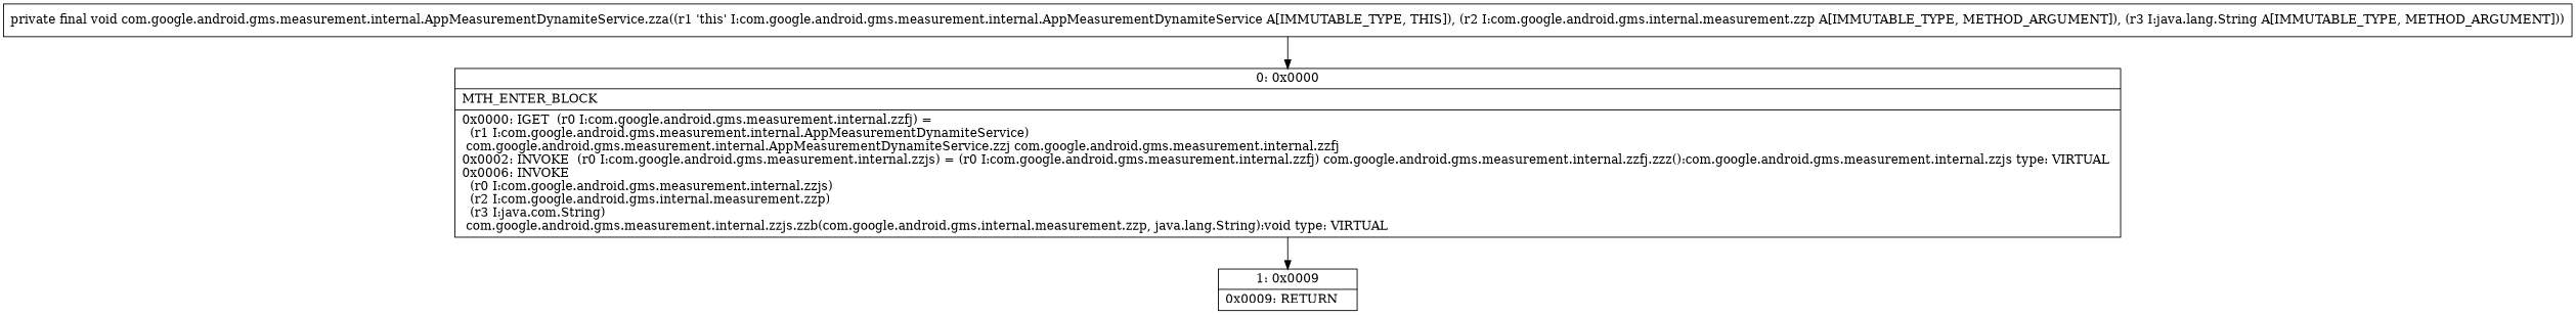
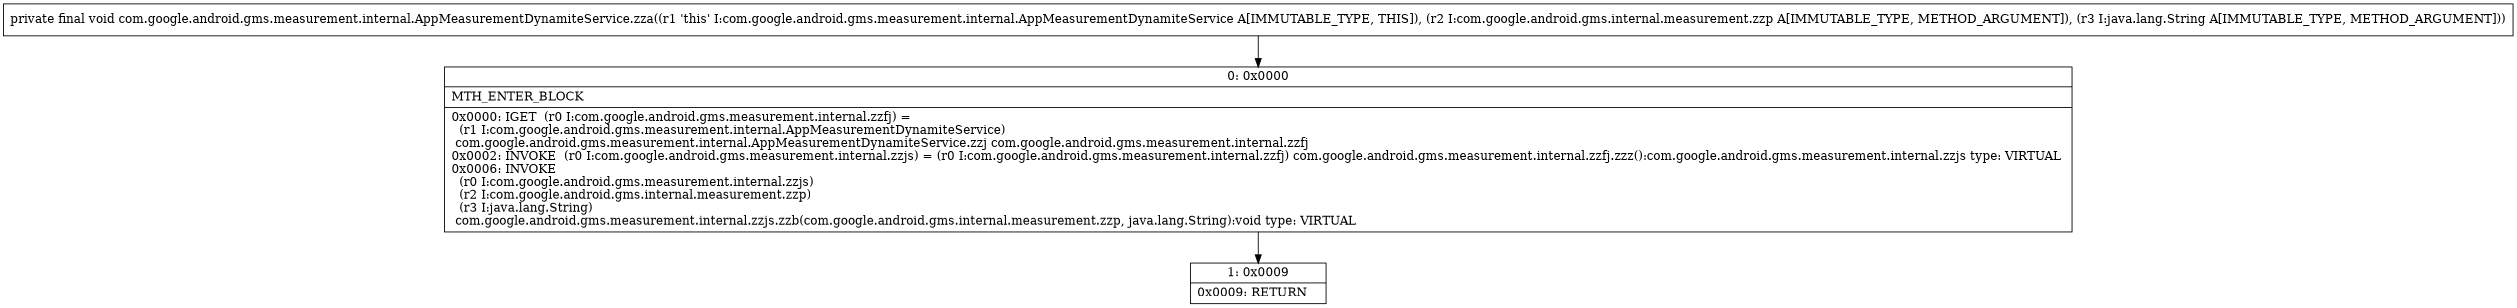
  digraph {
    node [shape=record]
-   n1 [label="{0\:\ 0x0000|MTH_ENTER_BLOCK\l|0x0000: IGET  (r0 I:com.google.android.gms.measurement.internal.zzfj) = \l  (r1 I:com.google.android.gms.measurement.internal.AppMeasurementDynamiteService)\l com.google.android.gms.measurement.internal.AppMeasurementDynamiteService.zzj com.google.android.gms.measurement.internal.zzfj \l0x0002: INVOKE  (r0 I:com.google.android.gms.measurement.internal.zzjs) = (r0 I:com.google.android.gms.measurement.internal.zzfj) com.google.android.gms.measurement.internal.zzfj.zzz():com.google.android.gms.measurement.internal.zzjs type: VIRTUAL \l0x0006: INVOKE  \l  (r0 I:com.google.android.gms.measurement.internal.zzjs)\l  (r2 I:com.google.android.gms.internal.measurement.zzp)\l  (r3 I:java.com.String)\l com.google.android.gms.measurement.internal.zzjs.zzb(com.google.android.gms.internal.measurement.zzp, java.lang.String):void type: VIRTUAL \l}"]
+   n1 [label="{0\:\ 0x0000|MTH_ENTER_BLOCK\l|0x0000: IGET  (r0 I:com.google.android.gms.measurement.internal.zzfj) = \l  (r1 I:com.google.android.gms.measurement.internal.AppMeasurementDynamiteService)\l com.google.android.gms.measurement.internal.AppMeasurementDynamiteService.zzj com.google.android.gms.measurement.internal.zzfj \l0x0002: INVOKE  (r0 I:com.google.android.gms.measurement.internal.zzjs) = (r0 I:com.google.android.gms.measurement.internal.zzfj) com.google.android.gms.measurement.internal.zzfj.zzz():com.google.android.gms.measurement.internal.zzjs type: VIRTUAL \l0x0006: INVOKE  \l  (r0 I:com.google.android.gms.measurement.internal.zzjs)\l  (r2 I:com.google.android.gms.internal.measurement.zzp)\l  (r3 I:java.lang.String)\l com.google.android.gms.measurement.internal.zzjs.zzb(com.google.android.gms.internal.measurement.zzp, java.lang.String):void type: VIRTUAL \l}"]
    n2 [label="{1\:\ 0x0009|0x0009: RETURN   \l}"]
    n3 [label="{private final void com.google.android.gms.measurement.internal.AppMeasurementDynamiteService.zza((r1 'this' I:com.google.android.gms.measurement.internal.AppMeasurementDynamiteService A[IMMUTABLE_TYPE, THIS]), (r2 I:com.google.android.gms.internal.measurement.zzp A[IMMUTABLE_TYPE, METHOD_ARGUMENT]), (r3 I:java.lang.String A[IMMUTABLE_TYPE, METHOD_ARGUMENT])) }"]
    n1 -> n2
    n3 -> n1
  }
